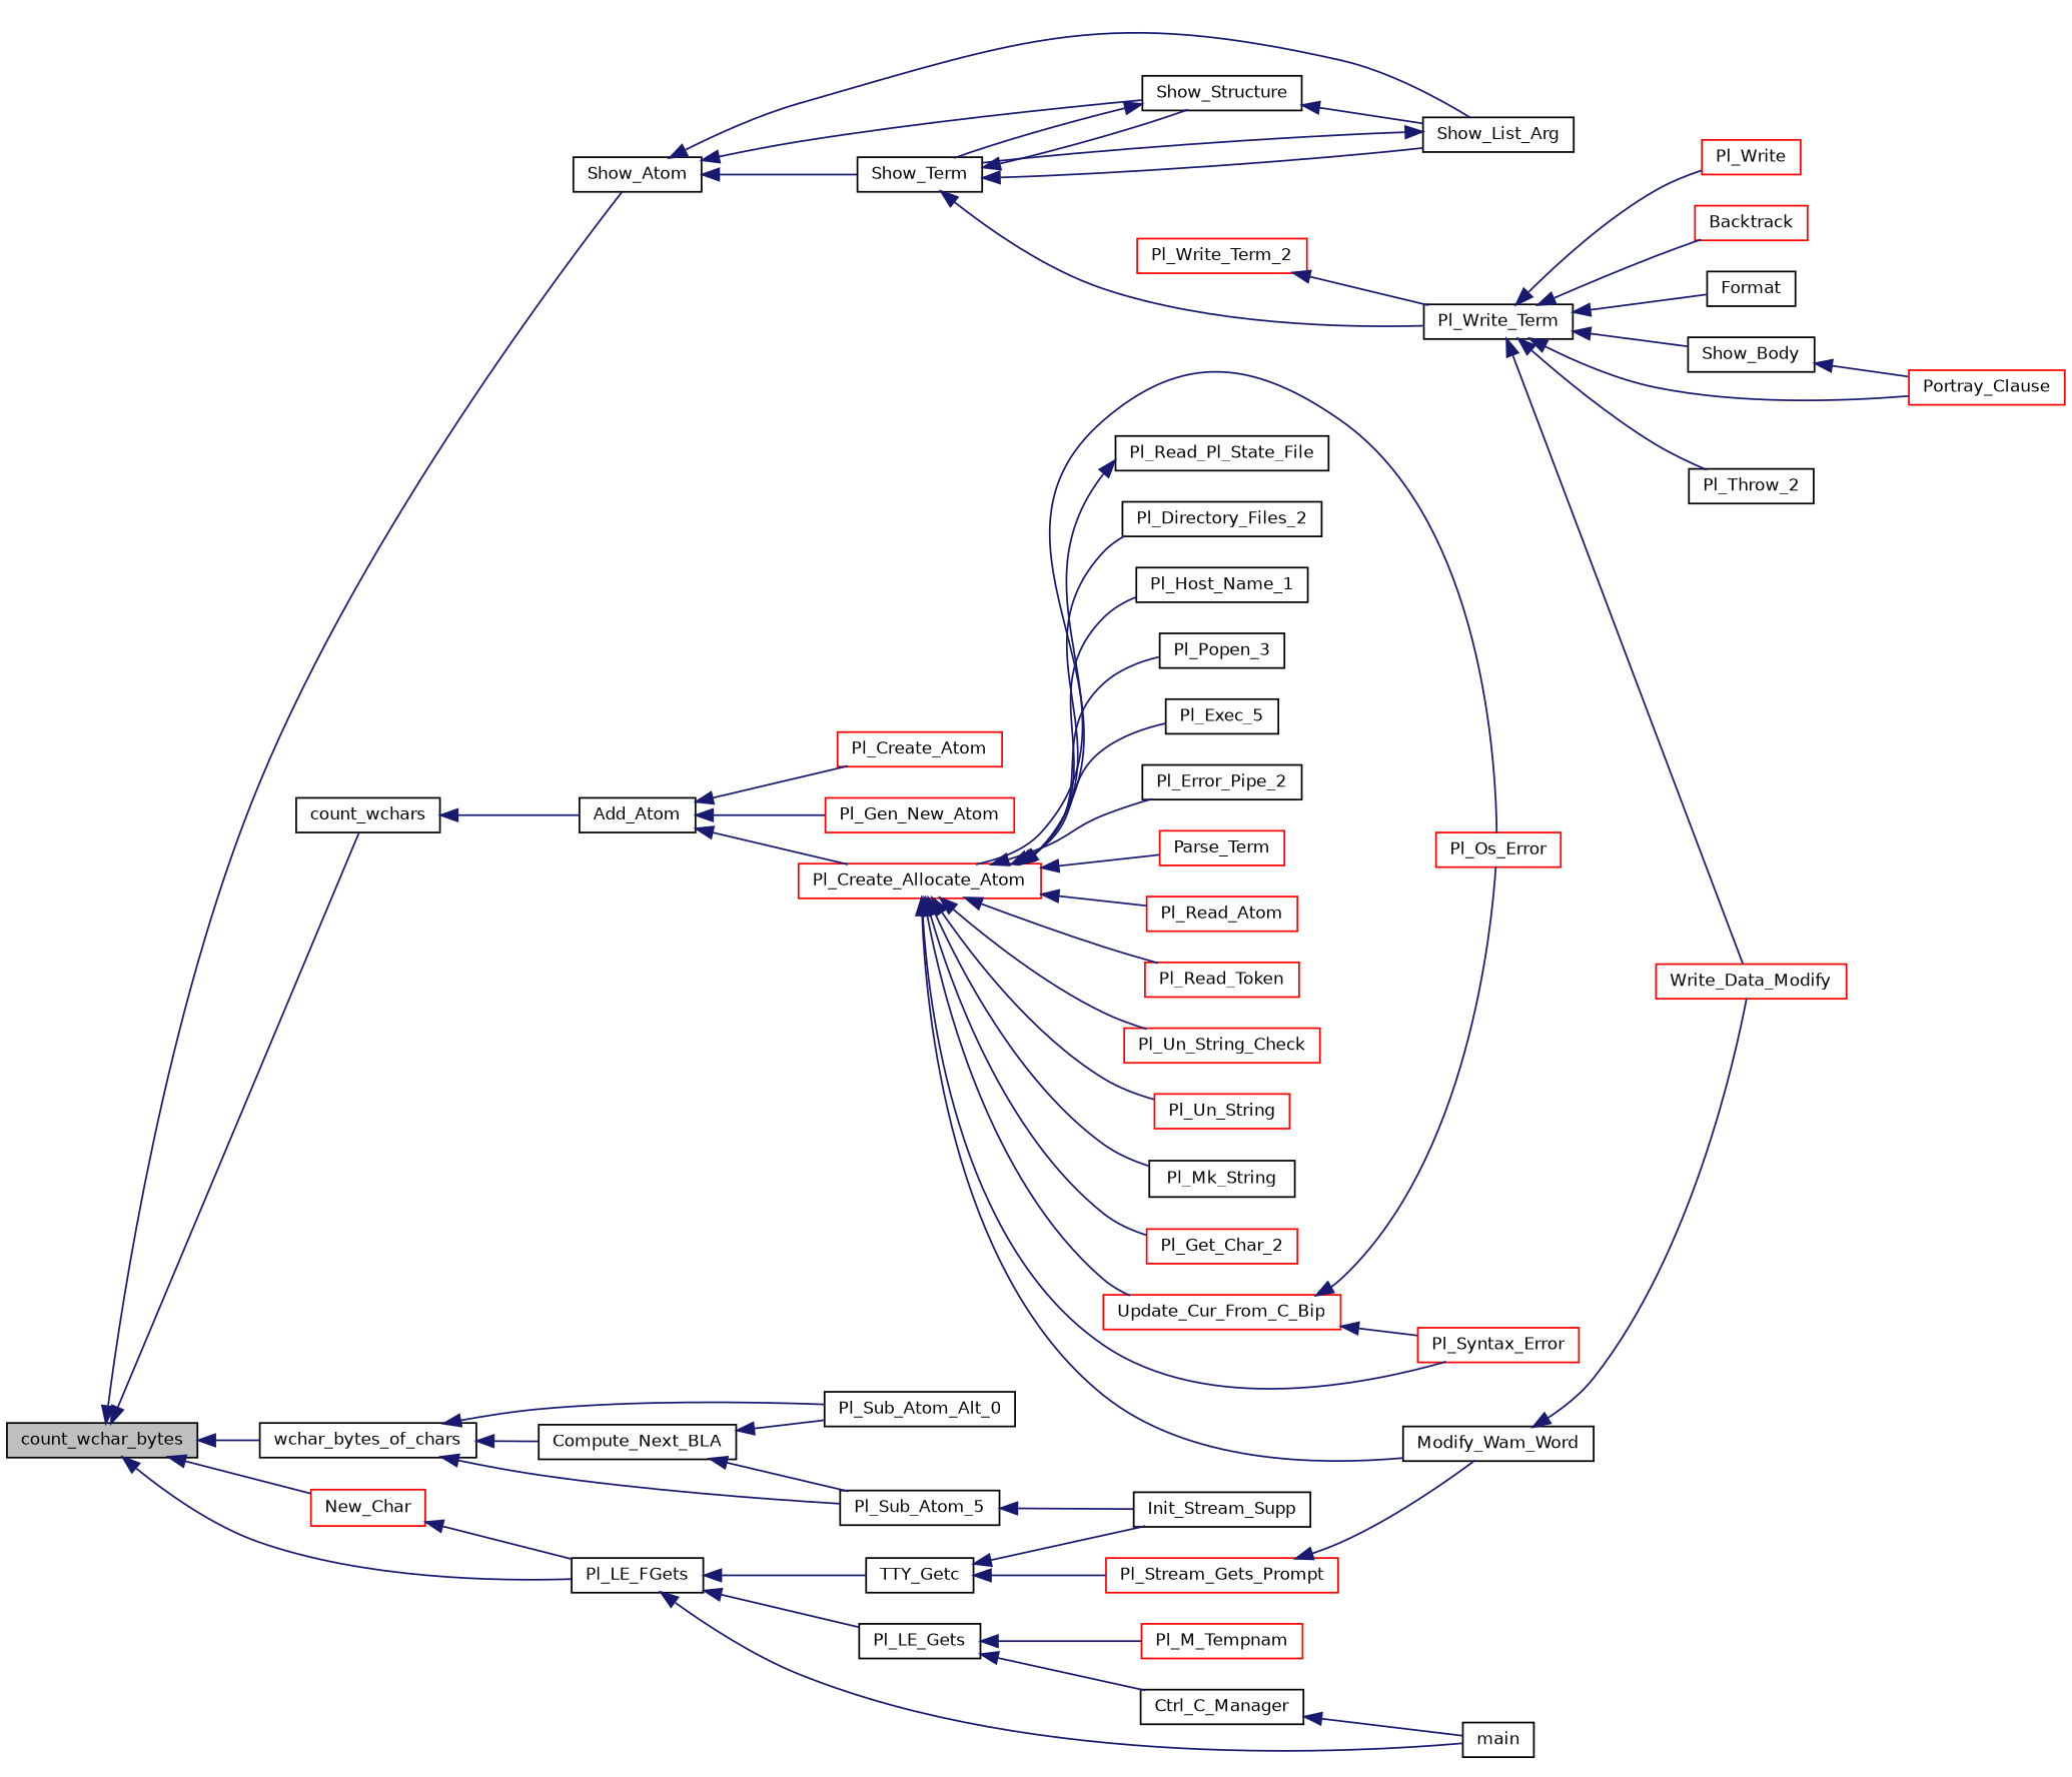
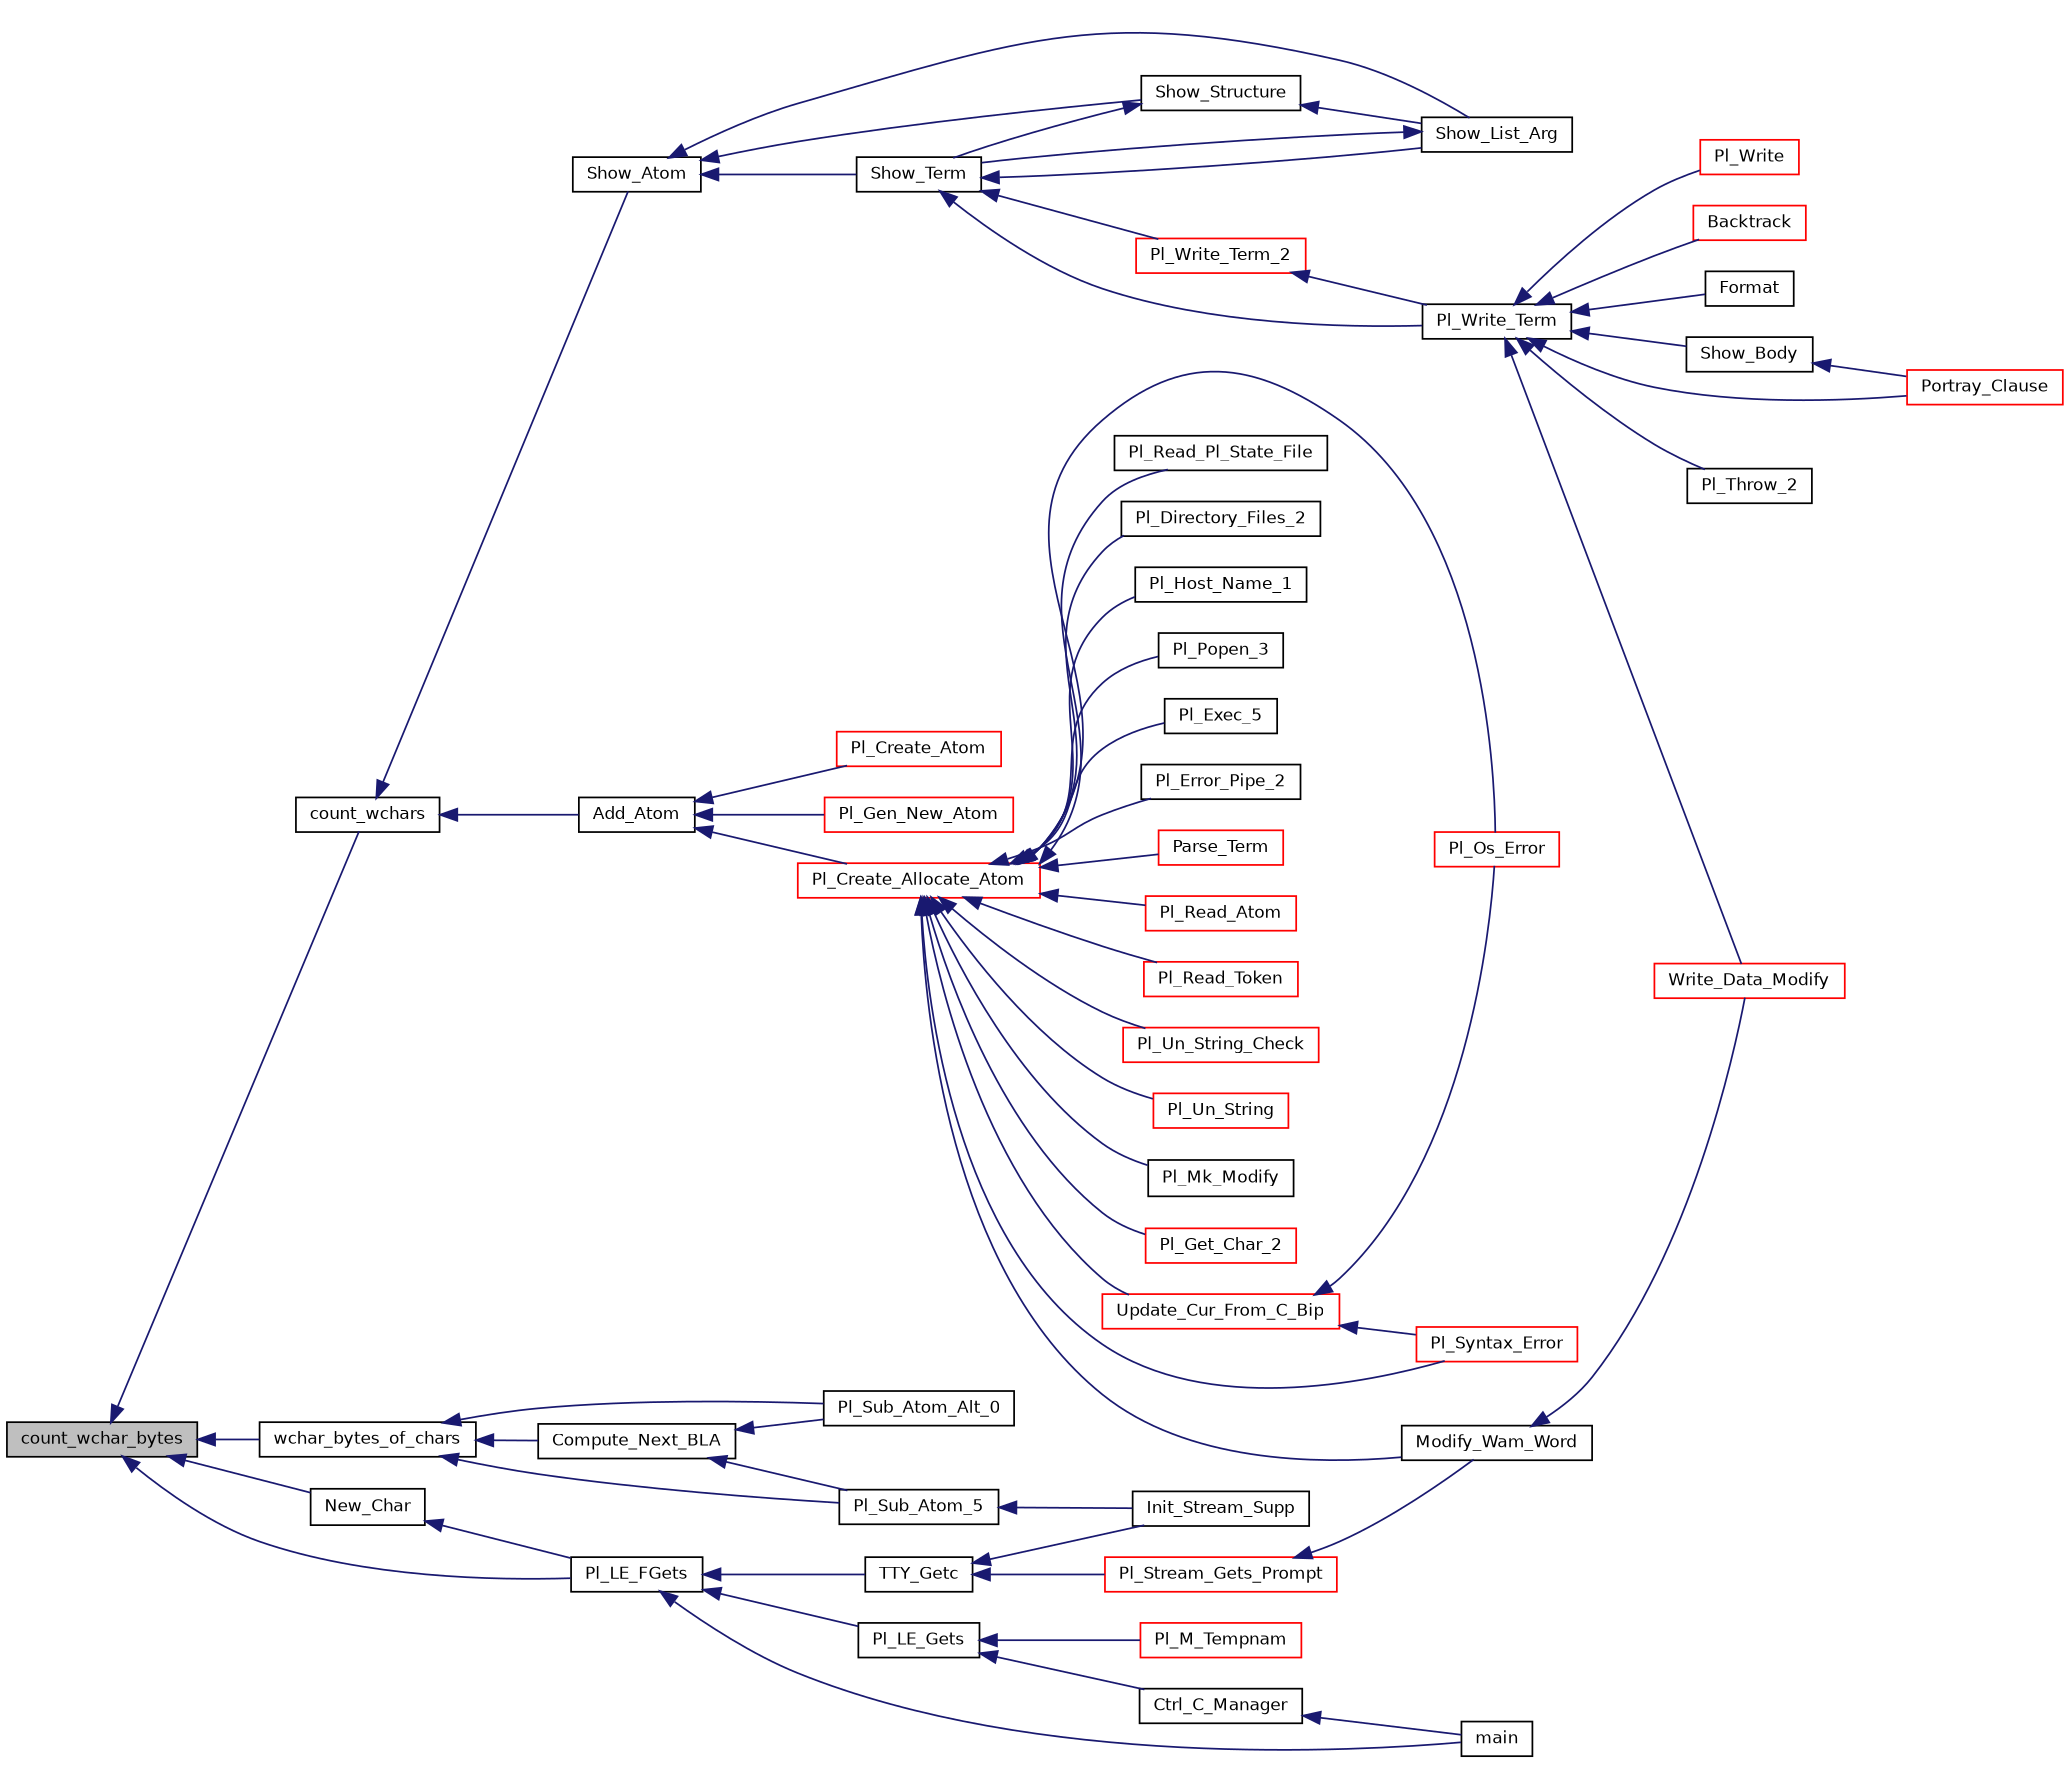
  digraph {
    rankdir=LR
    node [color=black fillcolor=white fontname=Helvetica fontsize=10 shape=record style=filled]
    edge [color=midnightblue dir=back fontname=Helvetica fontsize=10 labelfontname=Helvetica labelfontsize=10 style=solid]
    n1 [fillcolor=grey75 fontcolor=black height=0.2 label=count_wchar_bytes width=0.4]
    n2 [height=0.2 label=Show_Atom width=0.4]
    n3 [height=0.2 label=count_wchars width=0.4]
    n4 [height=0.2 label=wchar_bytes_of_chars width=0.4]
    n5 [height=0.2 label=Pl_LE_FGets width=0.4]
-   n6 [color=red height=0.2 label=New_Char width=0.4]
+   n6 [height=0.2 label=New_Char width=0.4]
    n7 [height=0.2 label=Show_Term width=0.4]
    n8 [height=0.2 label=Show_List_Arg width=0.4]
    n9 [height=0.2 label=Show_Structure width=0.4]
    n10 [height=0.2 label=Add_Atom width=0.4]
    n11 [height=0.2 label=Pl_Sub_Atom_5 width=0.4]
    n12 [height=0.2 label=Pl_Sub_Atom_Alt_0 width=0.4]
    n13 [height=0.2 label=Compute_Next_BLA width=0.4]
    n14 [height=0.2 label=TTY_Getc width=0.4]
    n15 [height=0.2 label=Pl_LE_Gets width=0.4]
    n16 [height=0.2 label=main width=0.4]
    n17 [height=0.2 label=Pl_Write_Term width=0.4]
    n18 [color=red height=0.2 label=Write_Data_Modify width=0.4]
    n19 [color=red height=0.2 label=Backtrack width=0.4]
    n20 [height=0.2 label=Format width=0.4]
    n21 [color=red height=0.2 label=Portray_Clause width=0.4]
    n22 [height=0.2 label=Show_Body width=0.4]
    n23 [height=0.2 label=Pl_Throw_2 width=0.4]
    n24 [color=red height=0.2 label=Pl_Write width=0.4]
    n25 [color=red height=0.2 label=Pl_Write_Term_2 width=0.4]
    n26 [color=red height=0.2 label=Pl_Create_Allocate_Atom width=0.4]
    n27 [color=red height=0.2 label=Pl_Create_Atom width=0.4]
    n28 [color=red height=0.2 label=Pl_Gen_New_Atom width=0.4]
    n29 [color=red height=0.2 label=Pl_Un_String_Check width=0.4]
    n30 [color=red height=0.2 label=Pl_Un_String width=0.4]
-   n31 [height=0.2 label=Pl_Mk_String width=0.4]
+   n31 [height=0.2 label=Pl_Mk_Modify width=0.4]
    n32 [color=red height=0.2 label=Pl_Get_Char_2 width=0.4]
    n33 [height=0.2 label=Modify_Wam_Word width=0.4]
    n34 [color=red height=0.2 label=Update_Cur_From_C_Bip width=0.4]
    n35 [color=red height=0.2 label=Pl_Syntax_Error width=0.4]
    n36 [color=red height=0.2 label=Pl_Os_Error width=0.4]
    n37 [height=0.2 label=Pl_Read_Pl_State_File width=0.4]
    n38 [height=0.2 label=Pl_Directory_Files_2 width=0.4]
    n39 [height=0.2 label=Pl_Host_Name_1 width=0.4]
    n40 [height=0.2 label=Pl_Popen_3 width=0.4]
    n41 [height=0.2 label=Pl_Exec_5 width=0.4]
    n42 [height=0.2 label=Pl_Error_Pipe_2 width=0.4]
    n43 [color=red height=0.2 label=Parse_Term width=0.4]
    n44 [color=red height=0.2 label=Pl_Read_Atom width=0.4]
    n45 [color=red height=0.2 label=Pl_Read_Token width=0.4]
    n46 [height=0.2 label=Init_Stream_Supp width=0.4]
    n47 [color=red height=0.2 label=Pl_Stream_Gets_Prompt width=0.4]
    n48 [color=red height=0.2 label=Pl_M_Tempnam width=0.4]
    n49 [height=0.2 label=Ctrl_C_Manager width=0.4]
-   n1 -> n2
+   n3 -> n2
    n1 -> n3
    n1 -> n4
    n1 -> n5
    n1 -> n6
    n2 -> n7
    n2 -> n8
    n2 -> n9
    n3 -> n10
    n4 -> n11
    n4 -> n12
    n4 -> n13
    n5 -> n14
    n5 -> n15
    n5 -> n16
    n6 -> n5
    n7 -> n8
-   n7 -> n9
+   n7 -> n25
    n7 -> n17
    n8 -> n7
    n9 -> n7
    n9 -> n8
    n10 -> n26
    n10 -> n27
    n10 -> n28
    n11 -> n46
    n13 -> n11
    n13 -> n12
    n14 -> n46
    n14 -> n47
    n15 -> n48
    n15 -> n49
    n17 -> n18
    n17 -> n19
    n17 -> n20
    n17 -> n21
    n17 -> n22
    n17 -> n23
    n17 -> n24
    n22 -> n21
    n25 -> n17
    n26 -> n29
    n26 -> n30
    n26 -> n31
    n26 -> n32
    n26 -> n33
    n26 -> n34
    n26 -> n35
    n26 -> n36
-   n37 -> n26
+   n26 -> n37
    n26 -> n38
    n26 -> n39
    n26 -> n40
    n26 -> n41
    n26 -> n42
    n26 -> n43
    n26 -> n44
    n26 -> n45
    n33 -> n18
    n34 -> n35
    n34 -> n36
    n47 -> n33
    n49 -> n16
  }
